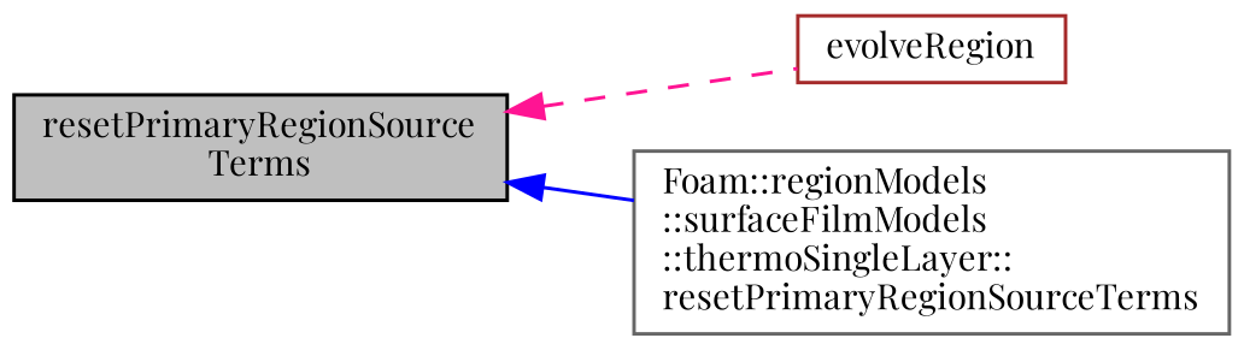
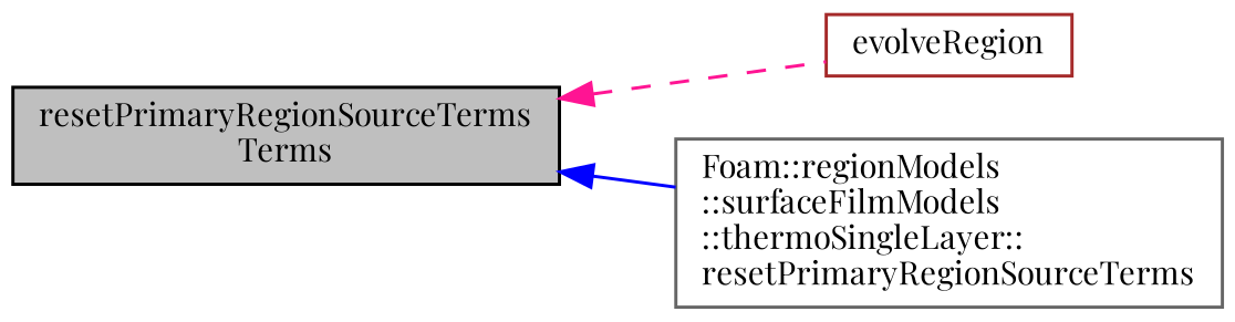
  digraph {
    rankdir=LR
    fontname="Playfair Display"
    node [fontname="Playfair Display" fontsize=10 shape=record]
    edge [dir=back fontname="Playfair Display" fontsize=10 labelfontname=Helvetica labelfontsize=10]
-   n1 [color=black fillcolor=grey75 fontcolor=black height=0.2 label="resetPrimaryRegionSource\lTerms" style=filled width=0.4]
+   n1 [color=black fillcolor=grey75 fontcolor=black height=0.2 label="resetPrimaryRegionSourceTerms\lTerms" style=filled width=0.4]
    n2 [color=brown height=0.2 label=evolveRegion width=0.4]
    n3 [color=gray40 height=0.2 label="Foam::regionModels\l::surfaceFilmModels\l::thermoSingleLayer::\lresetPrimaryRegionSourceTerms" width=0.4]
    n1 -> n2 [color=deeppink style=dashed]
    n1 -> n3 [color=blue style=solid]
  }
